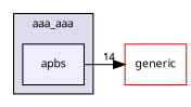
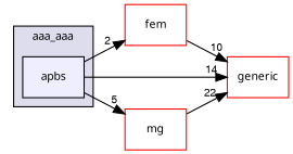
  digraph {
    compound=true
    fontname="Noto Sans"
    rankdir=LR
    node [fillcolor=white fontname="Noto Sans" fontsize=10 shape=box style=filled color=red]
    edge [fontname="Noto Sans" labeldistance=1.5 labelfontname=FreeSans labelfontsize=10]
    n1 [fillcolor="#eeeeff" label=apbs pencolor=black color=""]
+   n2 [label=fem]
    n3 [label=generic]
+   n4 [label=mg]
    subgraph cluster_1 {
      bgcolor="#ddddee"
      fontsize=10
      label=aaa_aaa
      pencolor=black
      n1
    }
+   n1 -> n2 [headlabel=2]
    n1 -> n3 [headlabel=14]
+   n1 -> n4 [headlabel=5]
+   n2 -> n3 [headlabel=10]
+   n4 -> n3 [headlabel=22]
  }
